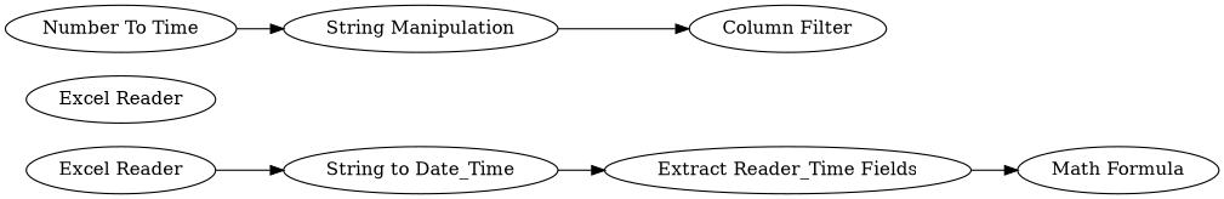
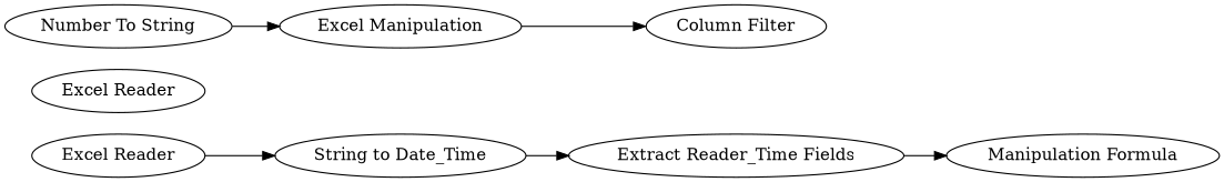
  digraph {
    rankdir=LR
    n1 [label="Excel Reader"]
    n2 [label="String to Date_Time"]
    n3 [label="Extract Reader_Time Fields"]
    n4 [label="Excel Reader"]
-   n5 [label="Math Formula"]
-   n6 [label="Number To Time"]
-   n7 [label="String Manipulation"]
+   n5 [label="Manipulation Formula"]
+   n6 [label="Number To String"]
+   n7 [label="Excel Manipulation"]
    n8 [label="Column Filter"]
    n1 -> n2
    n2 -> n3
    n3 -> n5
    n6 -> n7
    n7 -> n8
  }
